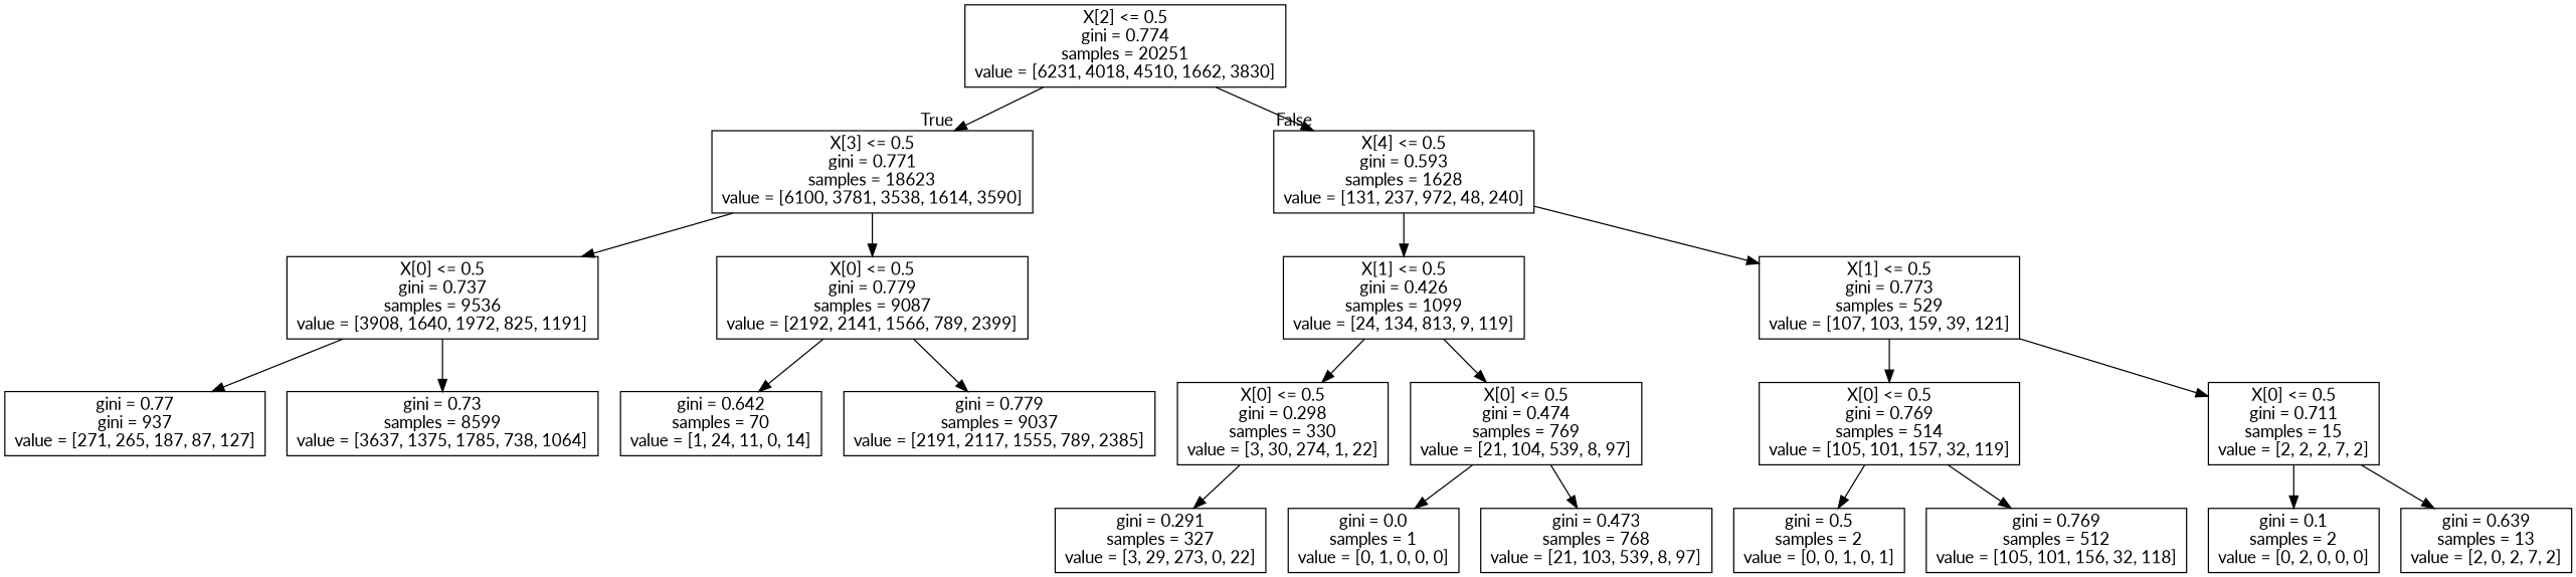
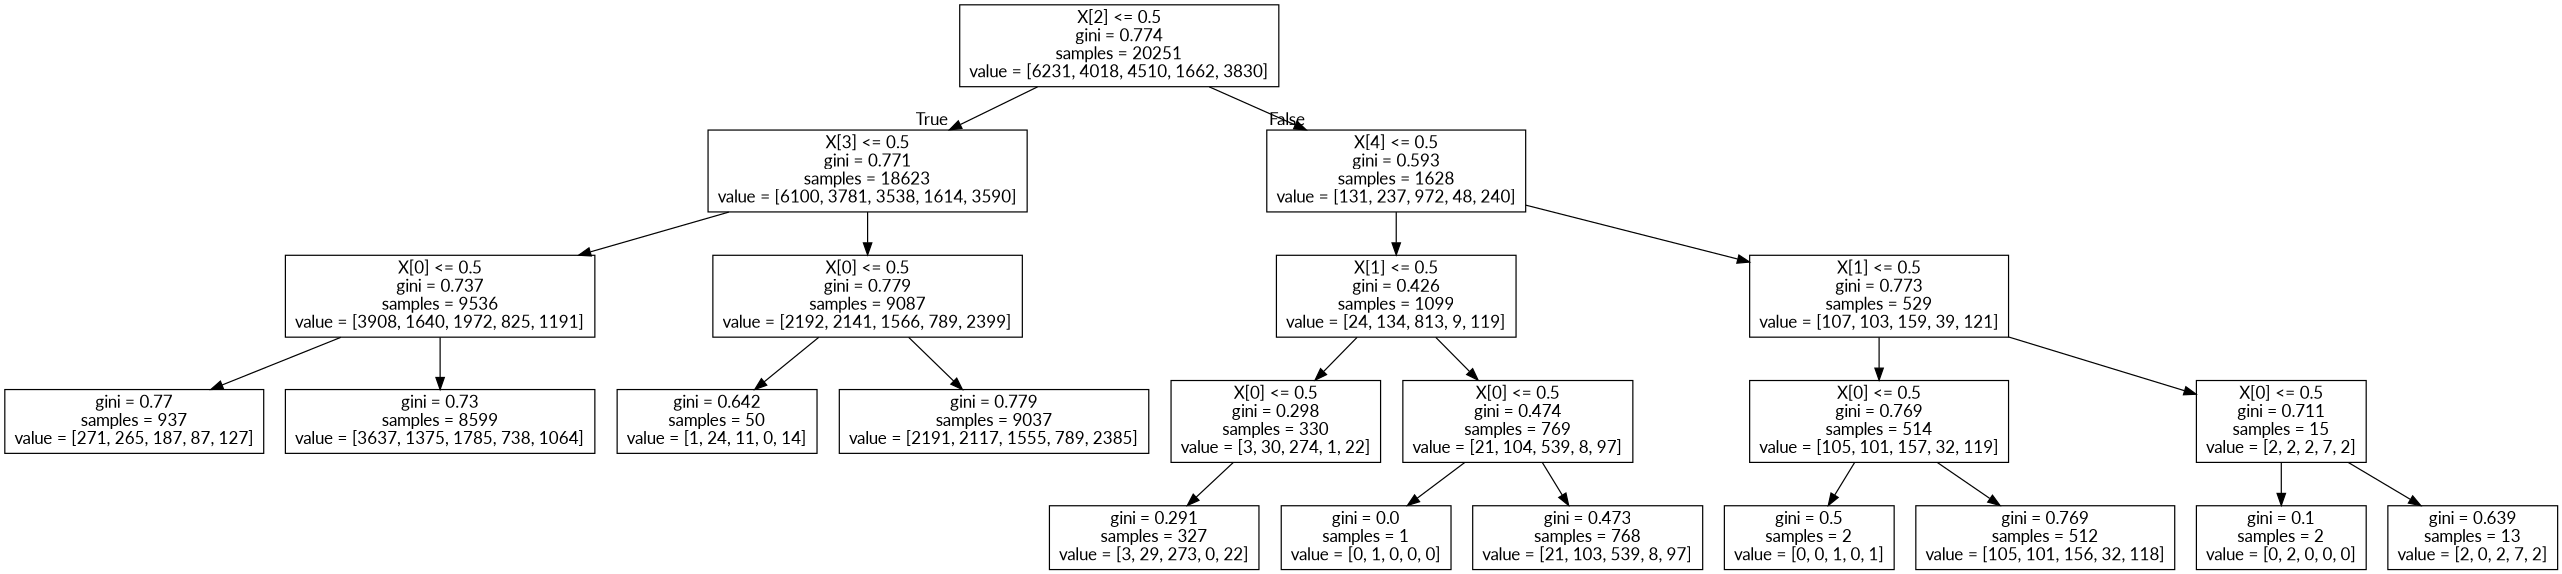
  digraph {
    fontname=Lato
    node [fontname=Lato shape=box]
    edge [fontname=Lato]
    n1 [label="X[2] <= 0.5\ngini = 0.774\nsamples = 20251\nvalue = [6231, 4018, 4510, 1662, 3830]"]
    n2 [label="X[3] <= 0.5\ngini = 0.771\nsamples = 18623\nvalue = [6100, 3781, 3538, 1614, 3590]"]
    n3 [label="X[4] <= 0.5\ngini = 0.593\nsamples = 1628\nvalue = [131, 237, 972, 48, 240]"]
    n4 [label="X[0] <= 0.5\ngini = 0.737\nsamples = 9536\nvalue = [3908, 1640, 1972, 825, 1191]"]
    n5 [label="X[0] <= 0.5\ngini = 0.779\nsamples = 9087\nvalue = [2192, 2141, 1566, 789, 2399]"]
    n6 [label="X[1] <= 0.5\ngini = 0.426\nsamples = 1099\nvalue = [24, 134, 813, 9, 119]"]
    n7 [label="X[1] <= 0.5\ngini = 0.773\nsamples = 529\nvalue = [107, 103, 159, 39, 121]"]
-   n8 [label="gini = 0.77\ngini = 937\nvalue = [271, 265, 187, 87, 127]"]
+   n8 [label="gini = 0.77\nsamples = 937\nvalue = [271, 265, 187, 87, 127]"]
    n9 [label="gini = 0.73\nsamples = 8599\nvalue = [3637, 1375, 1785, 738, 1064]"]
-   n10 [label="gini = 0.642\nsamples = 70\nvalue = [1, 24, 11, 0, 14]"]
+   n10 [label="gini = 0.642\nsamples = 50\nvalue = [1, 24, 11, 0, 14]"]
    n11 [label="gini = 0.779\nsamples = 9037\nvalue = [2191, 2117, 1555, 789, 2385]"]
    n12 [label="X[0] <= 0.5\ngini = 0.298\nsamples = 330\nvalue = [3, 30, 274, 1, 22]"]
    n13 [label="X[0] <= 0.5\ngini = 0.474\nsamples = 769\nvalue = [21, 104, 539, 8, 97]"]
    n14 [label="X[0] <= 0.5\ngini = 0.769\nsamples = 514\nvalue = [105, 101, 157, 32, 119]"]
    n15 [label="X[0] <= 0.5\ngini = 0.711\nsamples = 15\nvalue = [2, 2, 2, 7, 2]"]
    n16 [label="gini = 0.291\nsamples = 327\nvalue = [3, 29, 273, 0, 22]"]
    n17 [label="gini = 0.0\nsamples = 1\nvalue = [0, 1, 0, 0, 0]"]
    n18 [label="gini = 0.473\nsamples = 768\nvalue = [21, 103, 539, 8, 97]"]
    n19 [label="gini = 0.5\nsamples = 2\nvalue = [0, 0, 1, 0, 1]"]
    n20 [label="gini = 0.769\nsamples = 512\nvalue = [105, 101, 156, 32, 118]"]
    n21 [label="gini = 0.1\nsamples = 2\nvalue = [0, 2, 0, 0, 0]"]
    n22 [label="gini = 0.639\nsamples = 13\nvalue = [2, 0, 2, 7, 2]"]
    n1 -> n2 [headlabel=True labelangle=45 labeldistance=2.5]
    n1 -> n3 [headlabel=False labelangle=-45 labeldistance=2.5]
    n2 -> n4
    n2 -> n5
    n3 -> n6
    n3 -> n7
    n4 -> n8
    n4 -> n9
    n5 -> n10
    n5 -> n11
    n6 -> n12
    n6 -> n13
    n7 -> n14
    n7 -> n15
    n12 -> n16
    n13 -> n17
    n13 -> n18
    n14 -> n19
    n14 -> n20
    n15 -> n21
    n15 -> n22
  }
